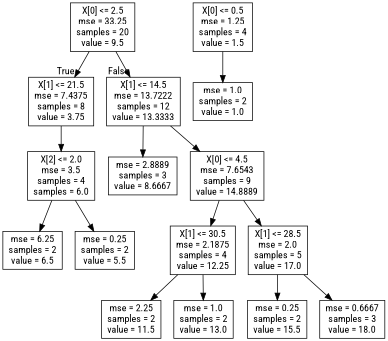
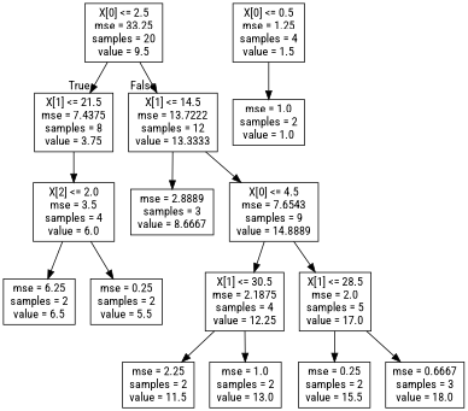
  digraph {
    fontname="Roboto Condensed"
    node [fontname="Roboto Condensed" shape=box]
    edge [fontname="Roboto Condensed"]
    n1 [label="X[0] <= 2.5\nmse = 33.25\nsamples = 20\nvalue = 9.5"]
    n2 [label="X[1] <= 21.5\nmse = 7.4375\nsamples = 8\nvalue = 3.75"]
    n3 [label="X[1] <= 14.5\nmse = 13.7222\nsamples = 12\nvalue = 13.3333"]
-   n4 [label="X[2] <= 2.0\nmse = 3.5\nsamples = 4\nsamples = 6.0"]
+   n4 [label="X[2] <= 2.0\nmse = 3.5\nsamples = 4\nvalue = 6.0"]
    n5 [label="mse = 2.8889\nsamples = 3\nvalue = 8.6667"]
    n6 [label="X[0] <= 4.5\nmse = 7.6543\nsamples = 9\nvalue = 14.8889"]
    n7 [label="X[0] <= 0.5\nmse = 1.25\nsamples = 4\nvalue = 1.5"]
    n8 [label="mse = 1.0\nsamples = 2\nvalue = 1.0"]
    n9 [label="mse = 6.25\nsamples = 2\nvalue = 6.5"]
    n10 [label="mse = 0.25\nsamples = 2\nvalue = 5.5"]
    n11 [label="X[1] <= 30.5\nmse = 2.1875\nsamples = 4\nvalue = 12.25"]
    n12 [label="X[1] <= 28.5\nmse = 2.0\nsamples = 5\nvalue = 17.0"]
    n13 [label="mse = 2.25\nsamples = 2\nvalue = 11.5"]
    n14 [label="mse = 1.0\nsamples = 2\nvalue = 13.0"]
    n15 [label="mse = 0.25\nsamples = 2\nvalue = 15.5"]
    n16 [label="mse = 0.6667\nsamples = 3\nvalue = 18.0"]
    n1 -> n2 [headlabel=True labelangle=45 labeldistance=2.5]
    n1 -> n3 [headlabel=False labelangle=-45 labeldistance=2.5]
    n2 -> n4
    n3 -> n5
    n3 -> n6
    n4 -> n9
    n4 -> n10
    n6 -> n11
    n6 -> n12
    n7 -> n8
    n11 -> n13
    n11 -> n14
    n12 -> n15
    n12 -> n16
  }
